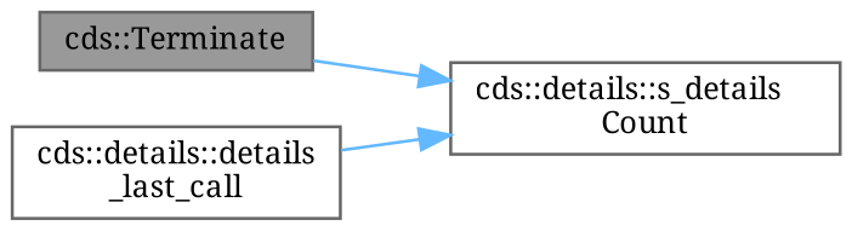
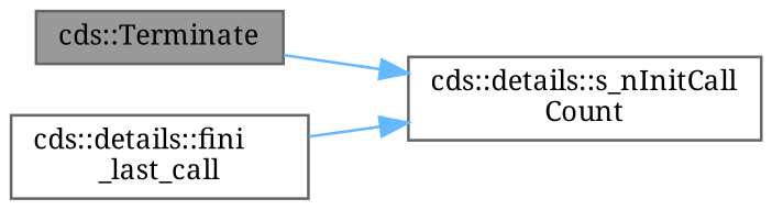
  digraph {
    fontname="Noto Serif"
    rankdir=LR
    node [color=grey40 fillcolor=white fontname="Noto Serif" fontsize=10 shape=box style=filled]
    edge [color=steelblue1 fontname="Noto Serif" fontsize=10 labelfontname=Helvetica labelfontsize=10 style=solid]
    n1 [color=gray40 fillcolor=grey60 fontcolor=black height=0.2 label="cds::Terminate" width=0.4]
-   n2 [height=0.2 label="cds::details::s_details\lCount" width=0.4]
-   n3 [height=0.2 label="cds::details::details\l_last_call" width=0.4]
+   n2 [height=0.2 label="cds::details::s_nInitCall\lCount" width=0.4]
+   n3 [height=0.2 label="cds::details::fini\l_last_call" width=0.4]
    n1 -> n2
    n3 -> n2
  }
